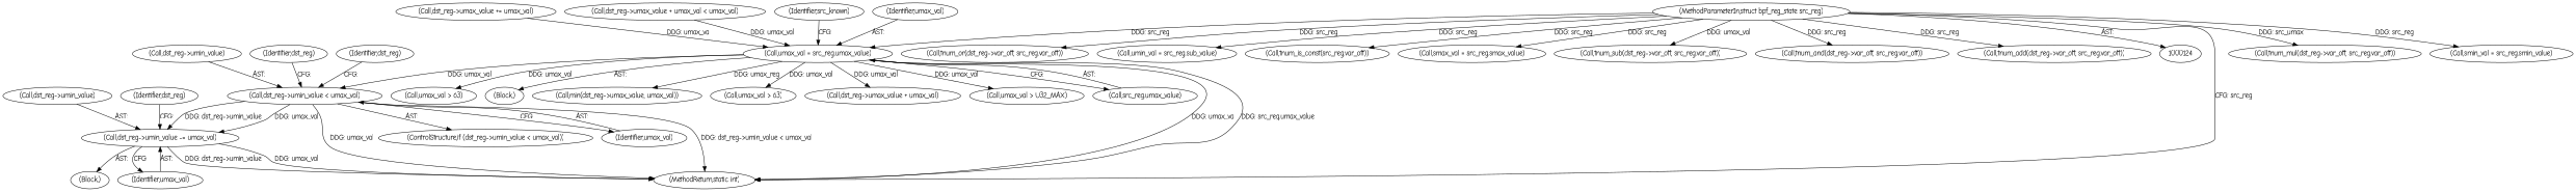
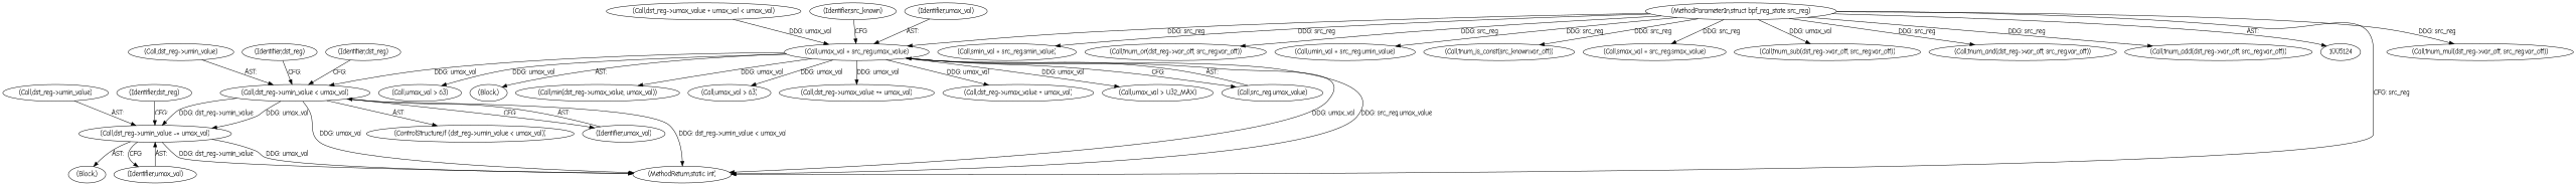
  digraph {
    fontname="Comic Neue"
    node [fontname="Comic Neue"]
    edge [fontname="Comic Neue"]
    n1 [label="(Call,dst_reg->umin_value -= umax_val)"]
    n2 [label="(Block,)"]
    n3 [label="(MethodReturn,static int)"]
    n4 [label="(Identifier,umax_val)"]
    n5 [label="(Call,dst_reg->umin_value < umax_val)"]
    n6 [label="(ControlStructure,if (dst_reg->umin_value < umax_val))"]
    n7 [label="(Identifier,umax_val)"]
    n8 [label="(Call,umax_val = src_reg.umax_value)"]
    n9 [label="(Call,umax_val > 63)"]
    n10 [label="(Block,)"]
    n11 [label="(Call,min(dst_reg->umax_value, umax_val))"]
    n12 [label="(Call,umax_val > 63)"]
    n13 [label="(Call,dst_reg->umax_value += umax_val)"]
    n14 [label="(Call,dst_reg->umax_value + umax_val)"]
    n15 [label="(Call,umax_val > U32_MAX)"]
    n16 [label="(Call,src_reg.umax_value)"]
    n17 [label="(Call,dst_reg->umax_value + umax_val < umax_val)"]
    n18 [label="(MethodParameterIn,struct bpf_reg_state src_reg)"]
    n19 [label="(Call,tnum_mul(dst_reg->var_off, src_reg.var_off))"]
    n20 [label="(Call,smin_val = src_reg.smin_value)"]
    n21 [label="(Call,tnum_or(dst_reg->var_off, src_reg.var_off))"]
-   n22 [label="(Call,umin_val = src_reg.sub_value)"]
-   n23 [label="(Call,tnum_is_const(src_reg.var_off))"]
+   n22 [label="(Call,umin_val = src_reg.umin_value)"]
+   n23 [label="(Call,tnum_is_const(src_known.var_off))"]
    n24 [label="(Call,smax_val = src_reg.smax_value)"]
    n25 [label="(Call,tnum_sub(dst_reg->var_off, src_reg.var_off))"]
    n26 [label="(Call,tnum_and(dst_reg->var_off, src_reg.var_off))"]
    n27 [label="(Call,tnum_add(dst_reg->var_off, src_reg.var_off))"]
-   1000124
+   1000124 [label=1005124]
    n29 [label="(Call,dst_reg->umin_value)"]
    n30 [label="(Call,dst_reg->umin_value)"]
    n31 [label="(Identifier,src_known)"]
    n32 [label="(Identifier,dst_reg)"]
    n33 [label="(Identifier,dst_reg)"]
    n34 [label="(Identifier,umax_val)"]
    n35 [label="(Identifier,dst_reg)"]
    n1 -> n2 [label="AST: "]
    n1 -> n3 [label="DDG: umax_val"]
    n1 -> n3 [label="DDG: dst_reg->umin_value"]
    n1 -> n4 [label="CFG: "]
    n4 -> n1 [label="AST: "]
    n5 -> n1 [label="DDG: umax_val"]
    n5 -> n1 [label="DDG: dst_reg->umin_value"]
    n5 -> n3 [label="DDG: umax_val"]
    n5 -> n3 [label="DDG: dst_reg->umin_value < umax_val"]
    n5 -> n6 [label="AST: "]
    n5 -> n7 [label="CFG: "]
    n7 -> n5 [label="AST: "]
    n8 -> n3 [label="DDG: umax_val"]
    n8 -> n3 [label="DDG: src_reg.umax_value"]
    n8 -> n5 [label="DDG: umax_val"]
    n8 -> n9 [label="DDG: umax_val"]
    n8 -> n10 [label="AST: "]
-   n8 -> n11 [label="DDG: umax_reg"]
+   n8 -> n11 [label="DDG: umax_val"]
    n8 -> n12 [label="DDG: umax_val"]
-   n13 -> n8 [label="DDG: umax_val"]
+   n8 -> n13 [label="DDG: umax_val"]
    n8 -> n14 [label="DDG: umax_val"]
    n8 -> n15 [label="DDG: umax_val"]
    n8 -> n16 [label="CFG: "]
    n16 -> n8 [label="AST: "]
    n17 -> n8 [label="DDG: umax_val"]
    n18 -> n3 [label="CFG: src_reg"]
    n18 -> n8 [label="DDG: src_reg"]
-   n18 -> n19 [label="DDG: src_umax"]
+   n18 -> n19 [label="DDG: src_reg"]
    n18 -> n20 [label="DDG: src_reg"]
    n18 -> n21 [label="DDG: src_reg"]
    n18 -> n22 [label="DDG: src_reg"]
    n18 -> n23 [label="DDG: src_reg"]
    n18 -> n24 [label="DDG: src_reg"]
    n18 -> n25 [label="DDG: umax_val"]
    n18 -> n26 [label="DDG: src_reg"]
    n18 -> n27 [label="DDG: src_reg"]
    n18 -> 1000124 [label="AST: "]
    n29 -> n1 [label="AST: "]
    n30 -> n5 [label="AST: "]
    n31 -> n8 [label="CFG: "]
    n32 -> n5 [label="CFG: "]
    n33 -> n5 [label="CFG: "]
    n34 -> n8 [label="AST: "]
    n35 -> n1 [label="CFG: "]
  }
